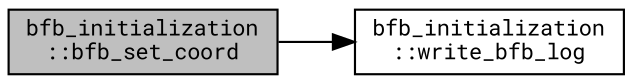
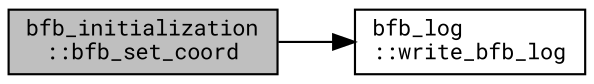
  digraph {
    rankdir=LR
    fontname="Roboto Mono"
    node [color=black fontname="Roboto Mono" fontsize=10 shape=record style=filled]
    n1 [fillcolor=grey75 fontcolor=black height=0.2 label="bfb_initialization\l::bfb_set_coord" width=0.4]
-   n2 [fillcolor=white height=0.2 label="bfb_initialization\l::write_bfb_log" width=0.4]
+   n2 [fillcolor=white height=0.2 label="bfb_log\l::write_bfb_log" width=0.4]
    n1 -> n2 [color=black fontname="Roboto Mono" fontsize=10 labelfontname=Helvetica labelfontsize=10 style=solid]
  }
